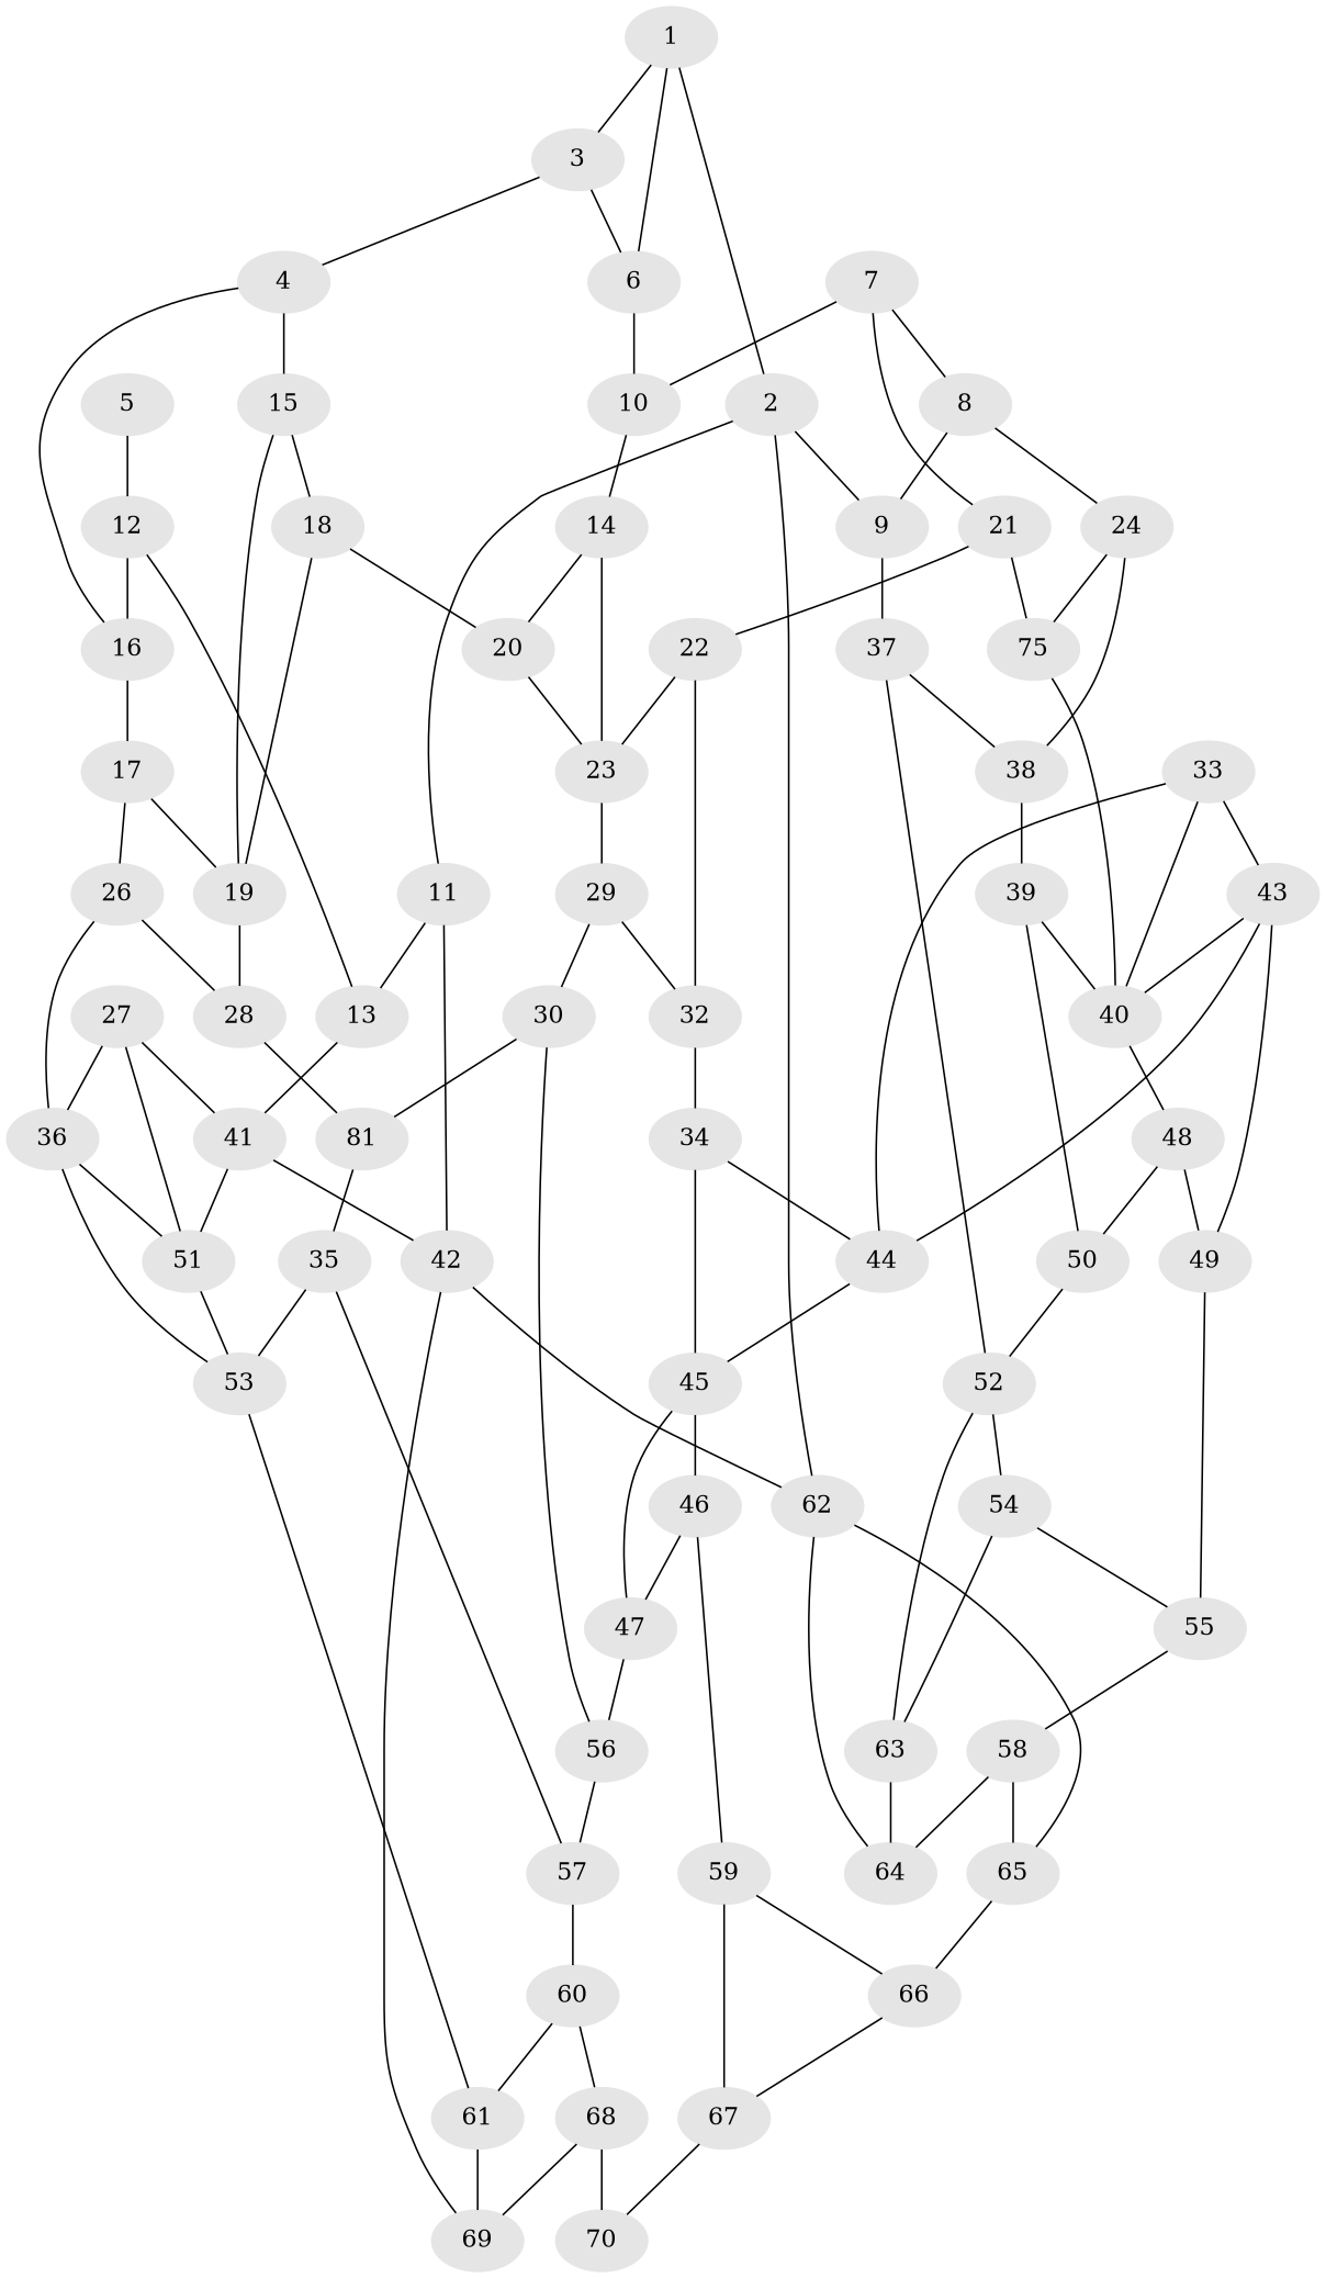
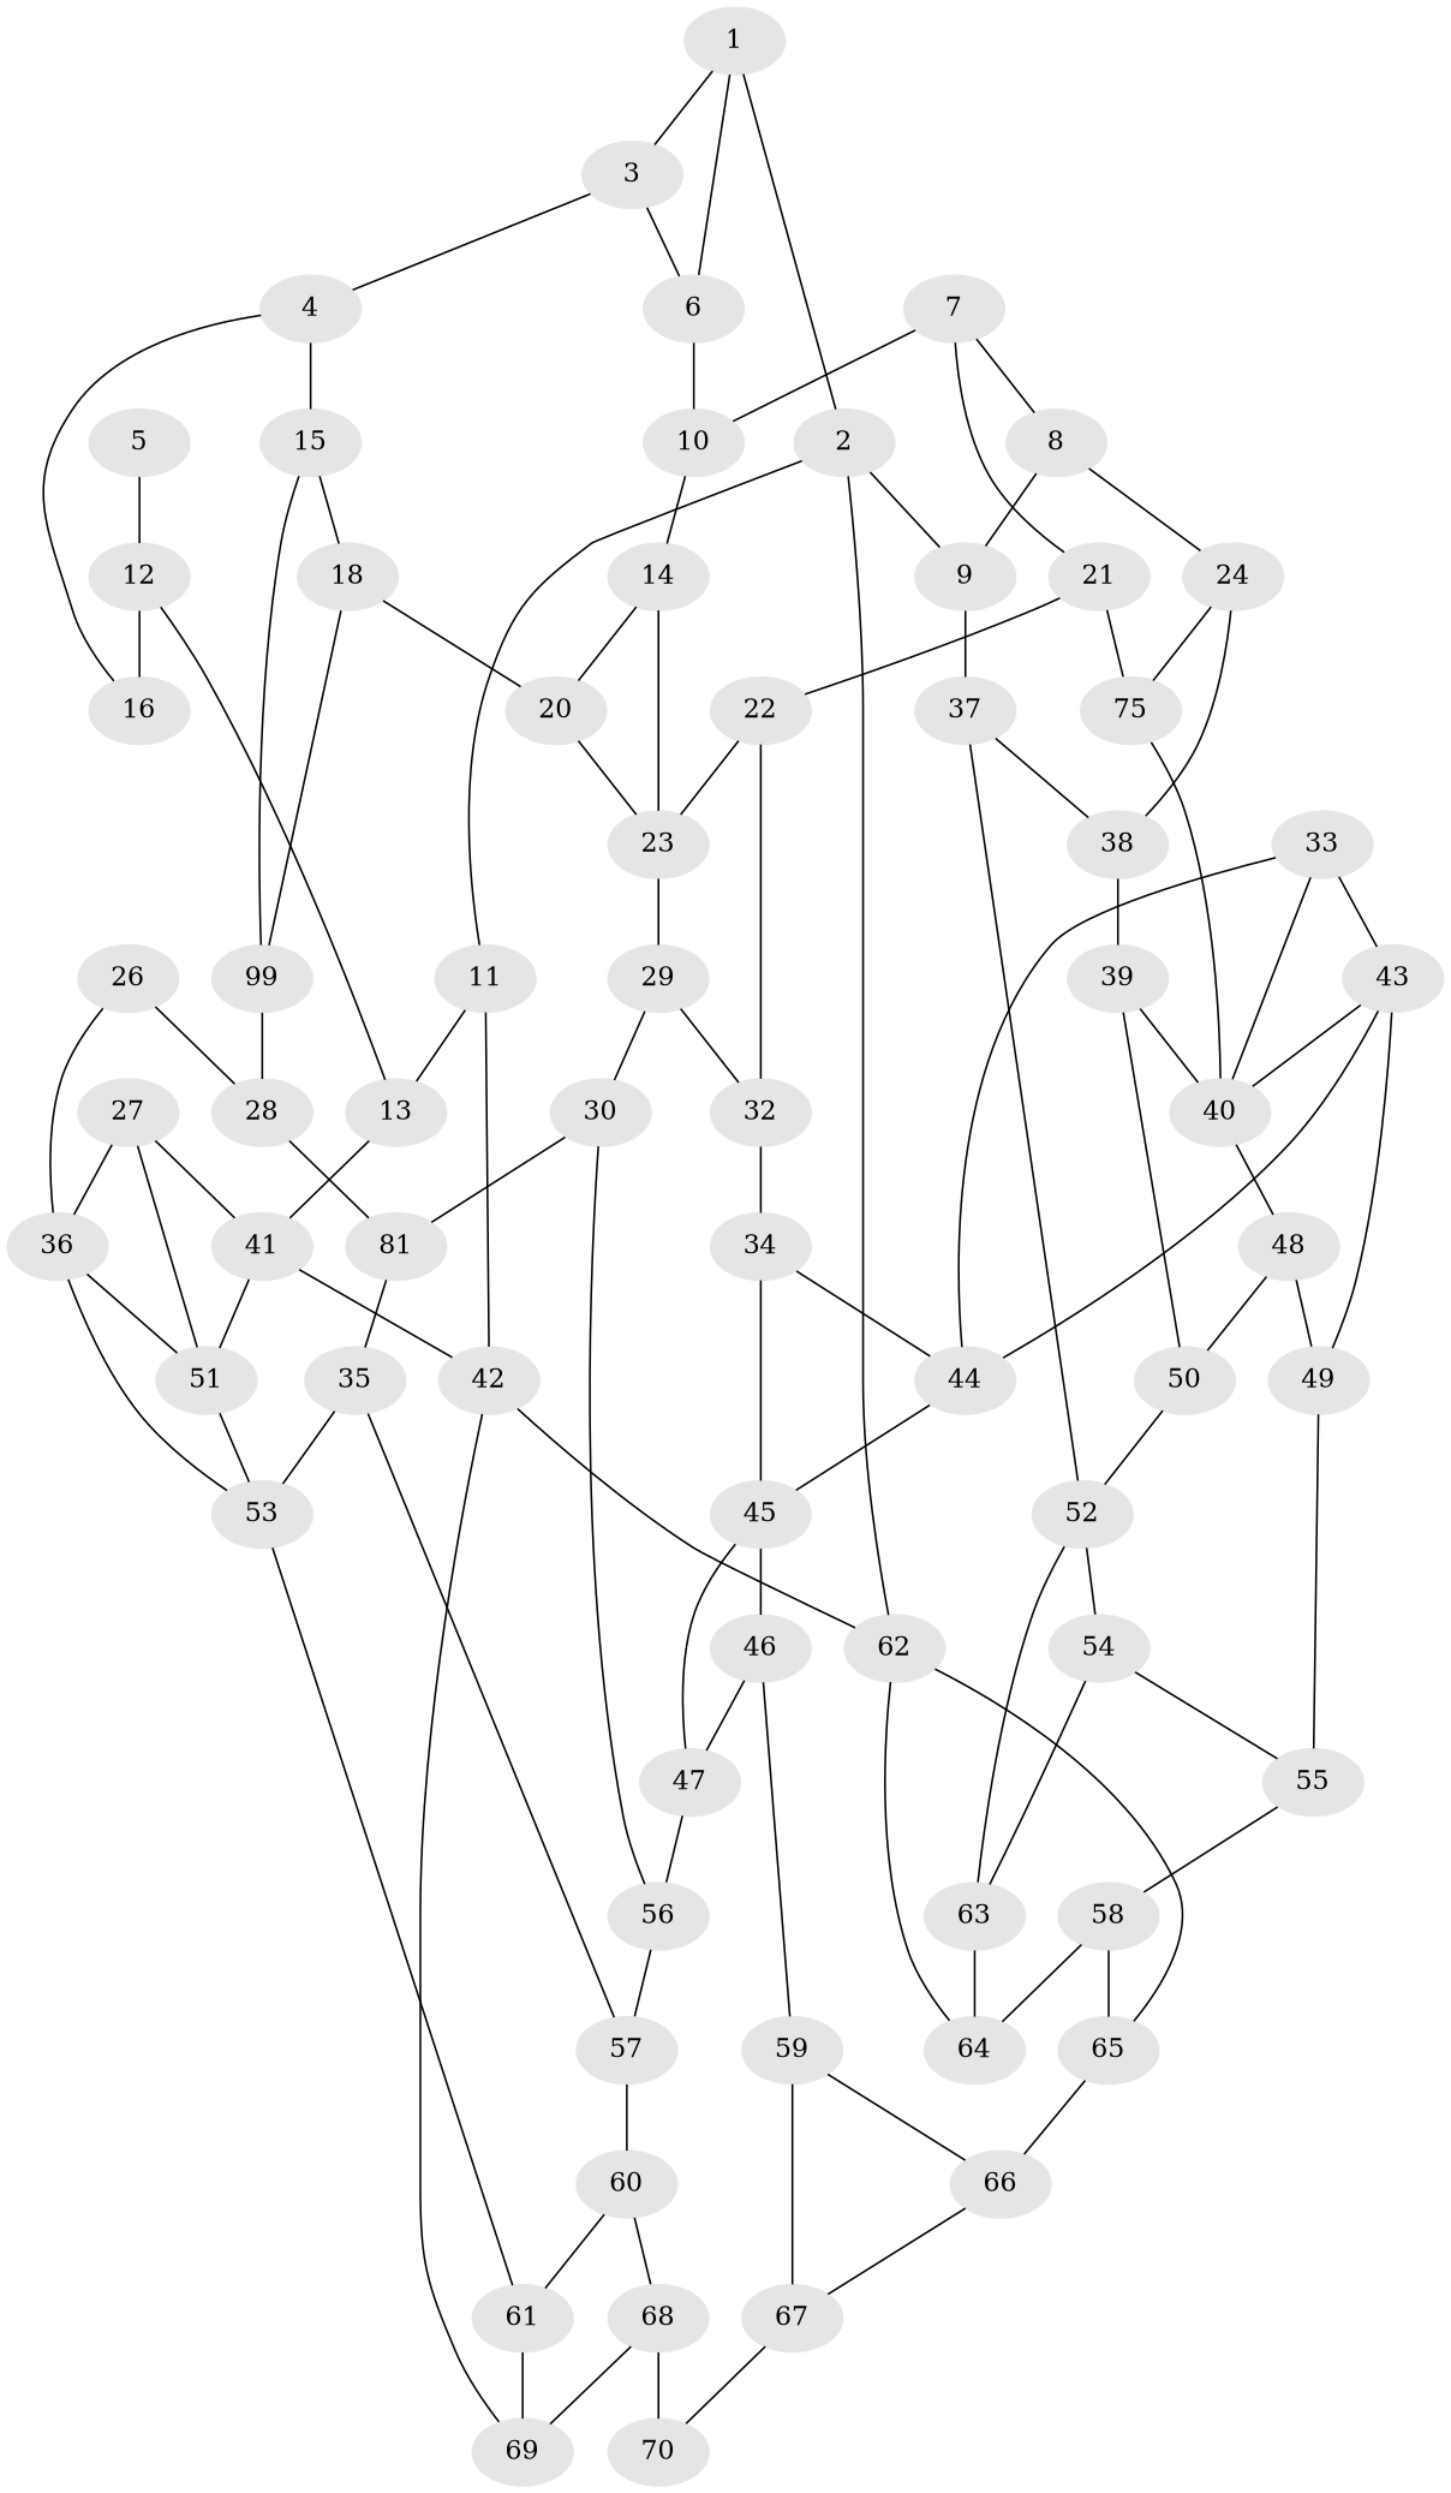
  graph {
    node [color=gray90 style=filled]
    edge [weight=1.0]
    1
    2
    3
    6
    9
    11
    62
    4
    10
    37
    13
    42
    64
    65
    15
    16
    18
-   19
-   17
+   19 [label=99]
    5
    12
    14
    7
    8
    21
    24
    22
    n28 [label=75]
    38
    52
    20
    23
    41
    69
    51
    29
    28
    26
    36
    n40 [label=81]
    32
    40
    34
    30
    39
    48
    53
    27
    35
    56
    57
    44
    45
    33
    43
    49
    46
    47
    61
    60
    54
    63
    50
    55
    59
    66
    67
    58
    68
    70
    1 -- 2
    1 -- 3
    1 -- 6
    2 -- 9
    2 -- 11
    2 -- 62
    3 -- 6
    3 -- 4
    6 -- 10 [weight=2.0]
    9 -- 37
    11 -- 13
    11 -- 42
    62 -- 64
    62 -- 65
    4 -- 15
    4 -- 16
    10 -- 14
    37 -- 38
    37 -- 52
    13 -- 41
    42 -- 62
    42 -- 69
    65 -- 66 [weight=2.0]
    15 -- 18
    15 -- 19
-   16 -- 17
    18 -- 19
    18 -- 20 [weight=2.0]
    19 -- 28
-   17 -- 19
-   17 -- 26
    5 -- 12
    12 -- 13
    12 -- 16 [weight=2.0]
    14 -- 20
    14 -- 23
    7 -- 10
    7 -- 8
    7 -- 21
    8 -- 9
    8 -- 24
    21 -- 22
    21 -- n28
    24 -- n28
    24 -- 38
    22 -- 23
    22 -- 32
    n28 -- 40
    38 -- 39
    52 -- 54
    52 -- 63
    20 -- 23
    23 -- 29
    41 -- 42
    41 -- 51
    51 -- 53
    29 -- 32
    29 -- 30
    28 -- n40
    26 -- 28
    26 -- 36
    36 -- 51
    36 -- 53
    n40 -- 35
    32 -- 34
    40 -- 48
    34 -- 44
    34 -- 45
    30 -- n40
    30 -- 56
    39 -- 40
    39 -- 50
    48 -- 49
    48 -- 50
    53 -- 61
    27 -- 41
    27 -- 51
    27 -- 36
    35 -- 53
    35 -- 57
    56 -- 57
    57 -- 60
    44 -- 45
    45 -- 46
    45 -- 47
    33 -- 40
    33 -- 44
    33 -- 43
    43 -- 40
    43 -- 44
    43 -- 49
    49 -- 55
    46 -- 47
    46 -- 59
    47 -- 56 [weight=2.0]
    61 -- 69
    60 -- 61
    60 -- 68
    54 -- 63
    54 -- 55
    63 -- 64 [weight=2.0]
    50 -- 52
    55 -- 58
    59 -- 66
    59 -- 67
    66 -- 67
    67 -- 70 [weight=2.0]
    58 -- 64
    58 -- 65
    68 -- 69
    68 -- 70 [weight=2.0]
  }
